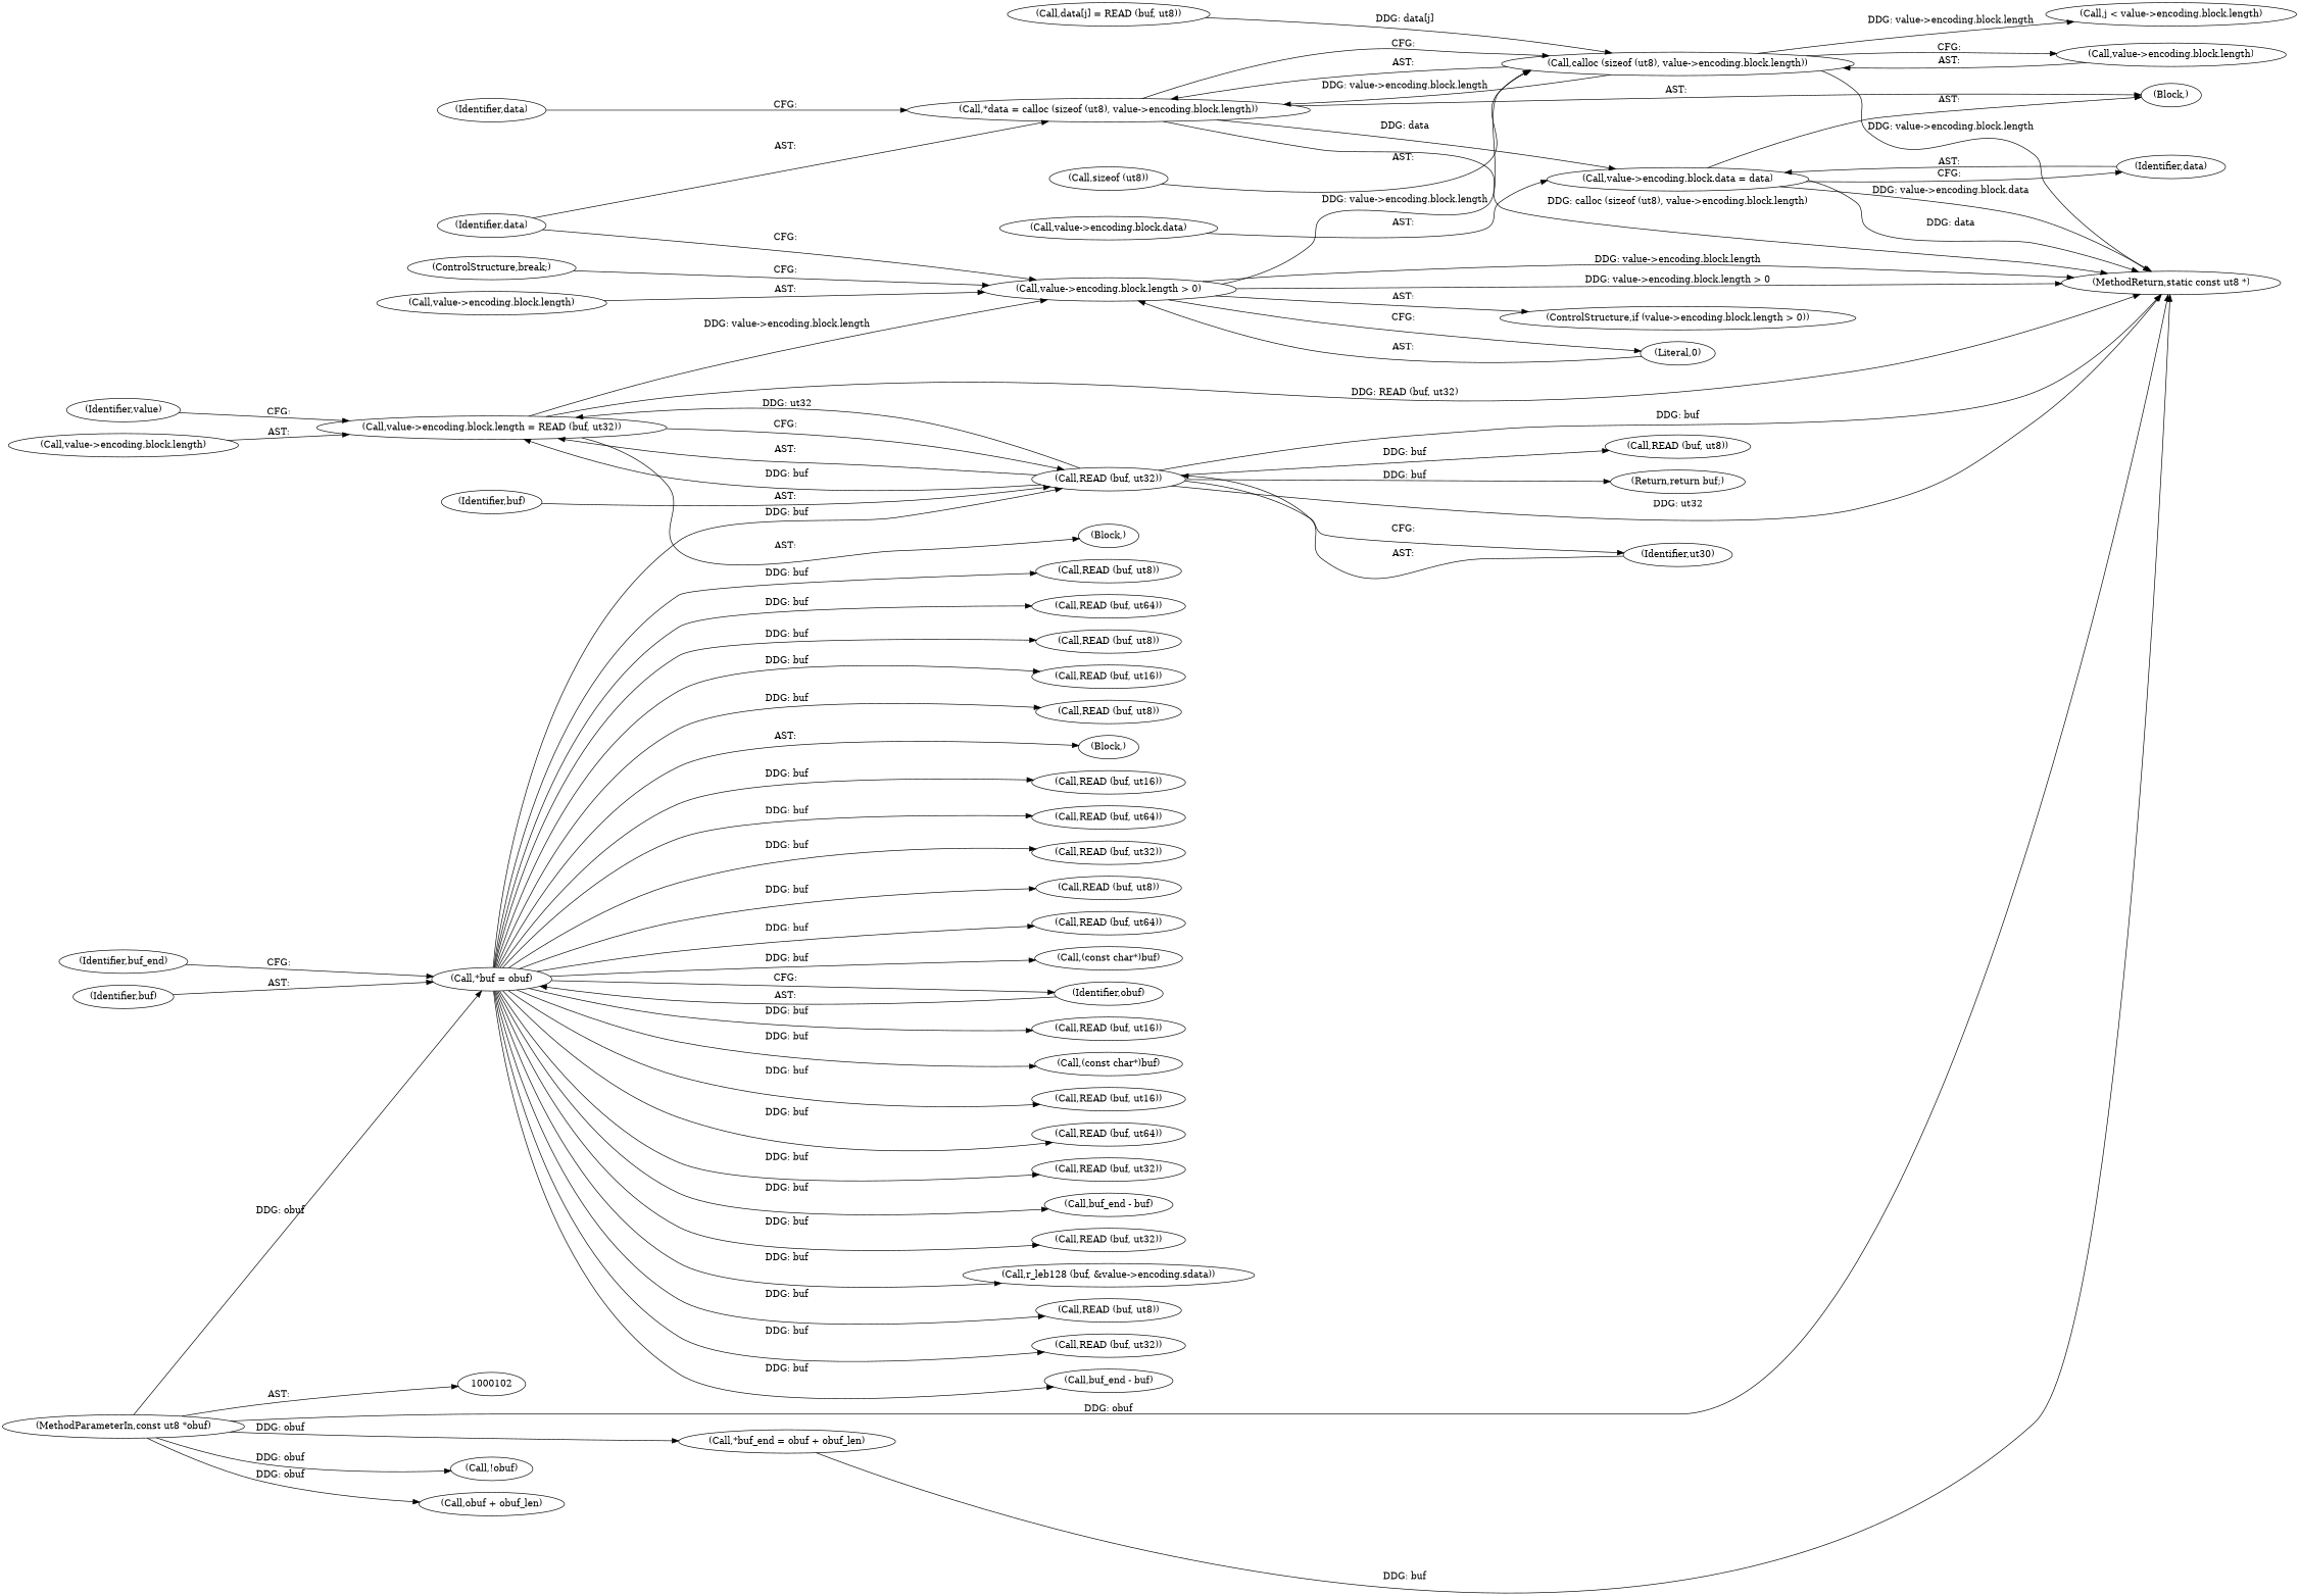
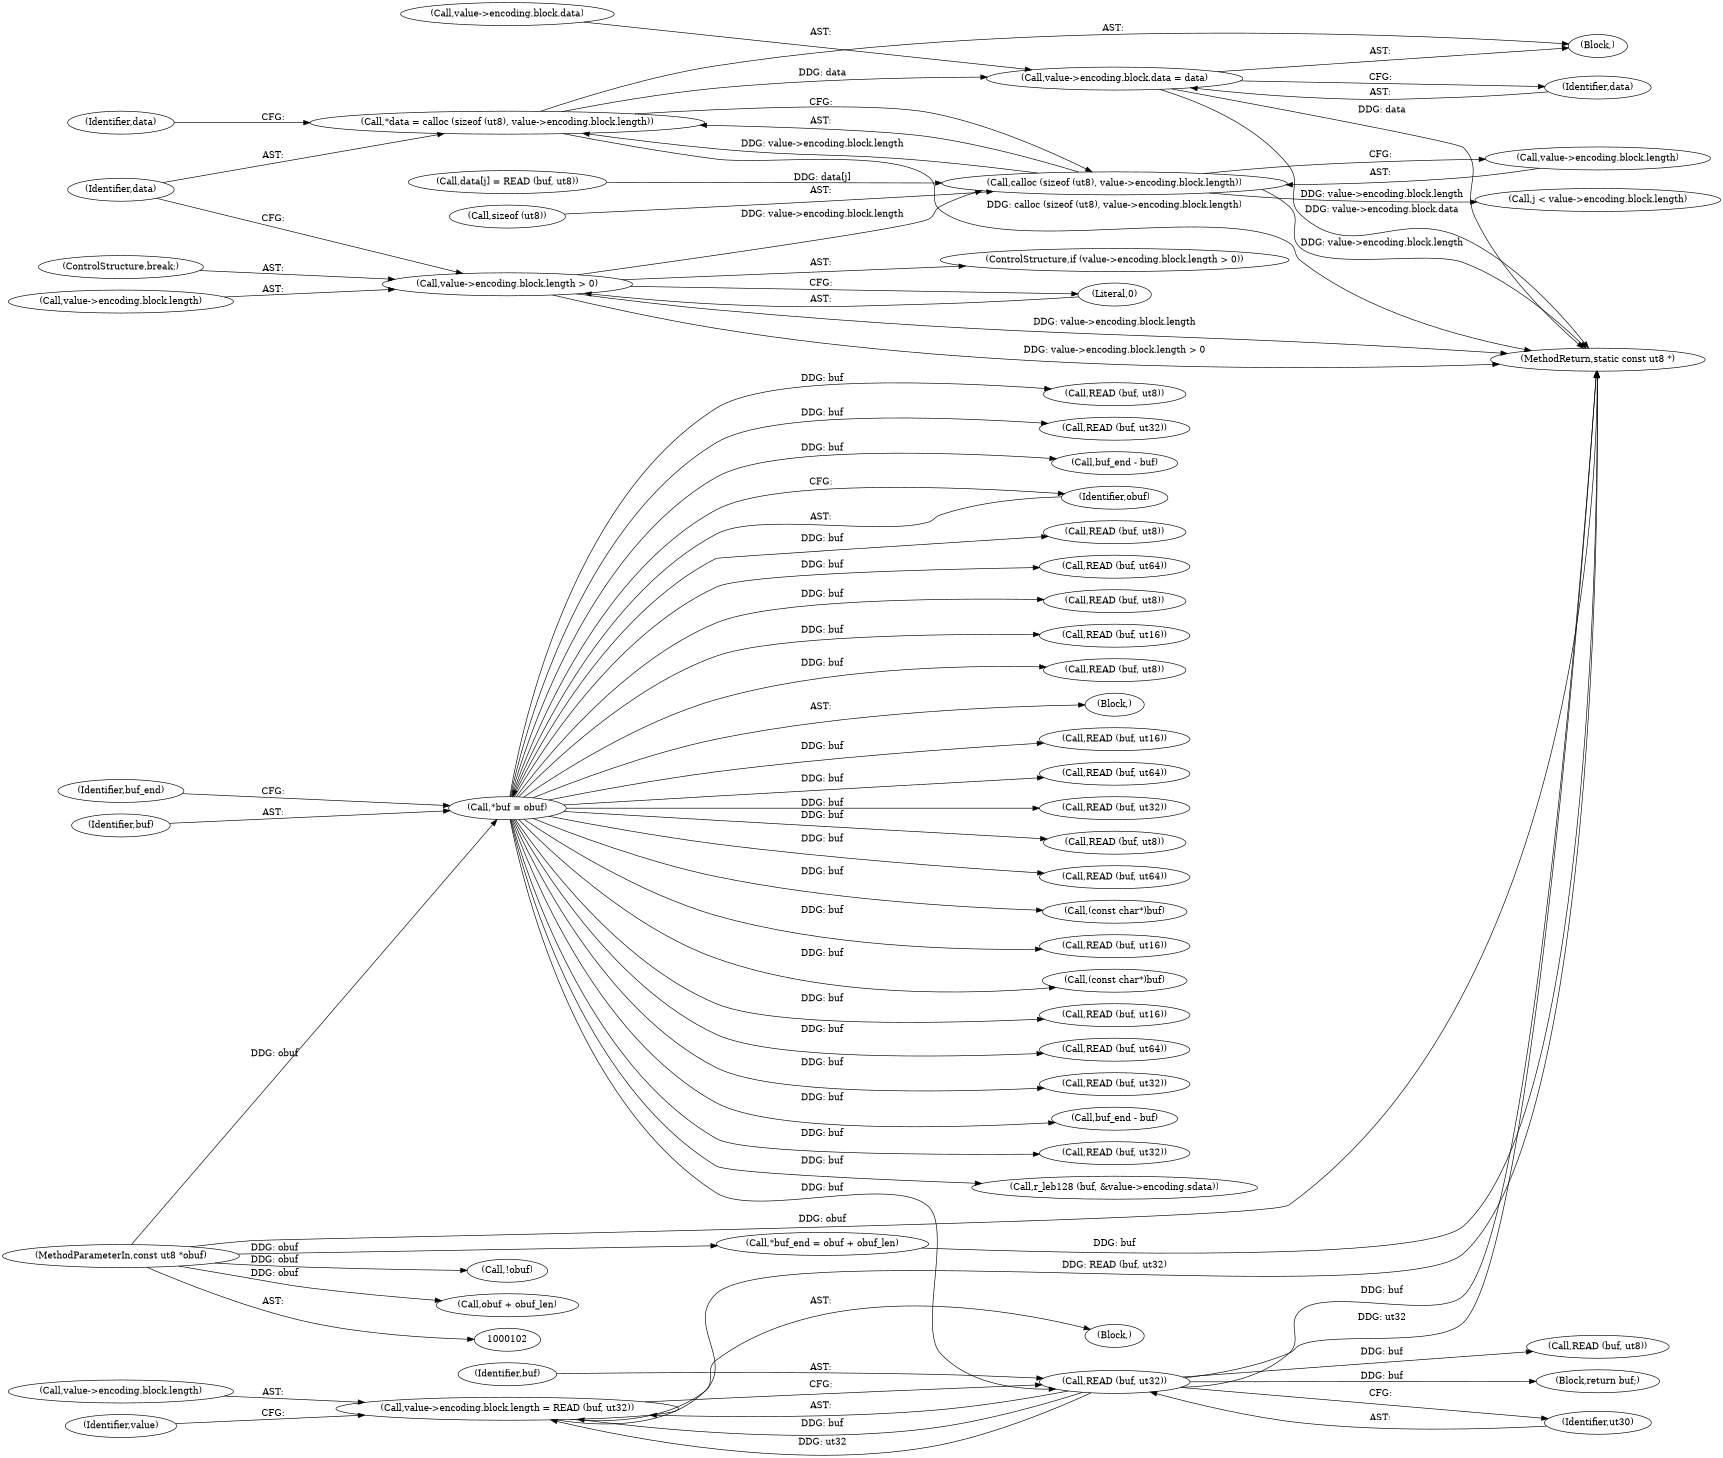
  digraph {
    rankdir=LR
    n1 [label="(Call,*data = calloc (sizeof (ut8), value->encoding.block.length))"]
    n2 [label="(Call,calloc (sizeof (ut8), value->encoding.block.length))"]
    n3 [label="(Call,value->encoding.block.data = data)"]
    n4 [label="(MethodReturn,static const ut8 *)"]
    n5 [label="(Block,)"]
    n6 [label="(Call,value->encoding.block.length)"]
    n7 [label="(Call,j < value->encoding.block.length)"]
    n8 [label="(Identifier,data)"]
    n9 [label="(Call,value->encoding.block.length > 0)"]
    n10 [label="(ControlStructure,if (value->encoding.block.length > 0))"]
    n11 [label="(Literal,0)"]
    n12 [label="(Call,value->encoding.block.length = READ (buf, ut32))"]
    n13 [label="(Call,READ (buf, ut32))"]
    n14 [label="(Block,)"]
    n15 [label="(Identifier,ut30)"]
    n16 [label="(Call,READ (buf, ut8))"]
-   n17 [label="(Return,return buf;)"]
+   n17 [label="(Block,return buf;)"]
    n18 [label="(Call,*buf = obuf)"]
    n19 [label="(Call,READ (buf, ut32))"]
    n20 [label="(Call,r_leb128 (buf, &value->encoding.sdata))"]
    n21 [label="(Call,READ (buf, ut8))"]
    n22 [label="(Call,READ (buf, ut32))"]
    n23 [label="(Call,buf_end - buf)"]
    n24 [label="(Identifier,obuf)"]
    n25 [label="(Call,READ (buf, ut8))"]
    n26 [label="(Call,READ (buf, ut64))"]
    n27 [label="(Call,READ (buf, ut8))"]
    n28 [label="(Call,READ (buf, ut16))"]
    n29 [label="(Call,READ (buf, ut8))"]
    n30 [label="(Block,)"]
    n31 [label="(Call,READ (buf, ut16))"]
    n32 [label="(Call,READ (buf, ut64))"]
    n33 [label="(Call,READ (buf, ut32))"]
    n34 [label="(Call,READ (buf, ut8))"]
    n35 [label="(Call,READ (buf, ut64))"]
    n36 [label="(Call,(const char*)buf)"]
    n37 [label="(Call,READ (buf, ut16))"]
    n38 [label="(Call,(const char*)buf)"]
    n39 [label="(Call,READ (buf, ut16))"]
    n40 [label="(Call,READ (buf, ut64))"]
    n41 [label="(Call,READ (buf, ut32))"]
    n42 [label="(Call,buf_end - buf)"]
    n43 [label="(MethodParameterIn,const ut8 *obuf)"]
    n44 [label="(Call,*buf_end = obuf + obuf_len)"]
    n45 [label="(Call,!obuf)"]
    n46 [label="(Call,obuf + obuf_len)"]
    1000102
    n48 [label="(Identifier,value)"]
    n49 [label="(Call,value->encoding.block.length)"]
    n50 [label="(Identifier,buf)"]
    n51 [label="(ControlStructure,break;)"]
    n52 [label="(Call,value->encoding.block.length)"]
    n53 [label="(Identifier,data)"]
    n54 [label="(Call,data[j] = READ (buf, ut8))"]
    n55 [label="(Identifier,buf_end)"]
    n56 [label="(Call,value->encoding.block.data)"]
    n57 [label="(Identifier,data)"]
    n58 [label="(Call,sizeof (ut8))"]
    n59 [label="(Identifier,buf)"]
    n1 -> n2 [label="CFG: "]
    n1 -> n3 [label="DDG: data"]
    n1 -> n4 [label="DDG: calloc (sizeof (ut8), value->encoding.block.length)"]
    n1 -> n5 [label="AST: "]
    n2 -> n1 [label="AST: "]
    n2 -> n1 [label="DDG: value->encoding.block.length"]
    n2 -> n4 [label="DDG: value->encoding.block.length"]
    n2 -> n6 [label="CFG: "]
    n2 -> n7 [label="DDG: value->encoding.block.length"]
    n3 -> n4 [label="DDG: data"]
    n3 -> n4 [label="DDG: value->encoding.block.data"]
    n3 -> n5 [label="AST: "]
    n3 -> n8 [label="CFG: "]
    n6 -> n2 [label="AST: "]
    n8 -> n3 [label="AST: "]
    n9 -> n2 [label="DDG: value->encoding.block.length"]
    n9 -> n4 [label="DDG: value->encoding.block.length"]
    n9 -> n4 [label="DDG: value->encoding.block.length > 0"]
    n9 -> n10 [label="AST: "]
    n9 -> n11 [label="CFG: "]
    n11 -> n9 [label="AST: "]
    n12 -> n4 [label="DDG: READ (buf, ut32)"]
-   n12 -> n9 [label="DDG: value->encoding.block.length"]
    n12 -> n13 [label="CFG: "]
    n12 -> n14 [label="AST: "]
    n13 -> n4 [label="DDG: buf"]
    n13 -> n4 [label="DDG: ut32"]
    n13 -> n12 [label="AST: "]
    n13 -> n12 [label="DDG: buf"]
    n13 -> n12 [label="DDG: ut32"]
    n13 -> n15 [label="CFG: "]
    n13 -> n16 [label="DDG: buf"]
    n13 -> n17 [label="DDG: buf"]
    n15 -> n13 [label="AST: "]
    n18 -> n13 [label="DDG: buf"]
    n18 -> n19 [label="DDG: buf"]
    n18 -> n20 [label="DDG: buf"]
    n18 -> n21 [label="DDG: buf"]
    n18 -> n22 [label="DDG: buf"]
    n18 -> n23 [label="DDG: buf"]
    n18 -> n24 [label="CFG: "]
    n18 -> n25 [label="DDG: buf"]
    n18 -> n26 [label="DDG: buf"]
    n18 -> n27 [label="DDG: buf"]
    n18 -> n28 [label="DDG: buf"]
    n18 -> n29 [label="DDG: buf"]
    n18 -> n30 [label="AST: "]
    n18 -> n31 [label="DDG: buf"]
    n18 -> n32 [label="DDG: buf"]
    n18 -> n33 [label="DDG: buf"]
    n18 -> n34 [label="DDG: buf"]
    n18 -> n35 [label="DDG: buf"]
    n18 -> n36 [label="DDG: buf"]
    n18 -> n37 [label="DDG: buf"]
    n18 -> n38 [label="DDG: buf"]
    n18 -> n39 [label="DDG: buf"]
    n18 -> n40 [label="DDG: buf"]
    n18 -> n41 [label="DDG: buf"]
    n18 -> n42 [label="DDG: buf"]
    n24 -> n18 [label="AST: "]
    n43 -> n4 [label="DDG: obuf"]
    n43 -> n18 [label="DDG: obuf"]
    n43 -> n44 [label="DDG: obuf"]
    n43 -> n45 [label="DDG: obuf"]
    n43 -> n46 [label="DDG: obuf"]
    n43 -> 1000102 [label="AST: "]
    n44 -> n4 [label="DDG: buf"]
    n48 -> n12 [label="CFG: "]
    n49 -> n12 [label="AST: "]
    n50 -> n13 [label="AST: "]
-   n51 -> n9 [label="CFG: "]
+   n51 -> n9 [label="AST: "]
    n52 -> n9 [label="AST: "]
    n53 -> n1 [label="AST: "]
    n53 -> n9 [label="CFG: "]
    n54 -> n2 [label="DDG: data[j]"]
    n55 -> n18 [label="CFG: "]
    n56 -> n3 [label="AST: "]
    n57 -> n1 [label="CFG: "]
    n58 -> n2 [label="AST: "]
    n59 -> n18 [label="AST: "]
  }
